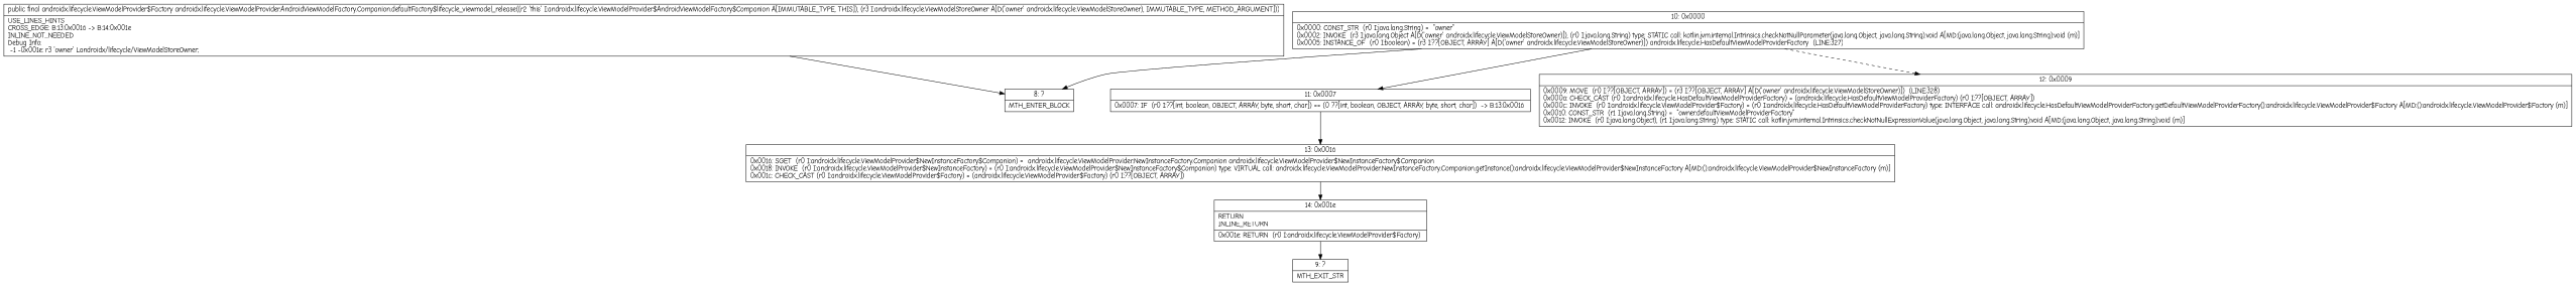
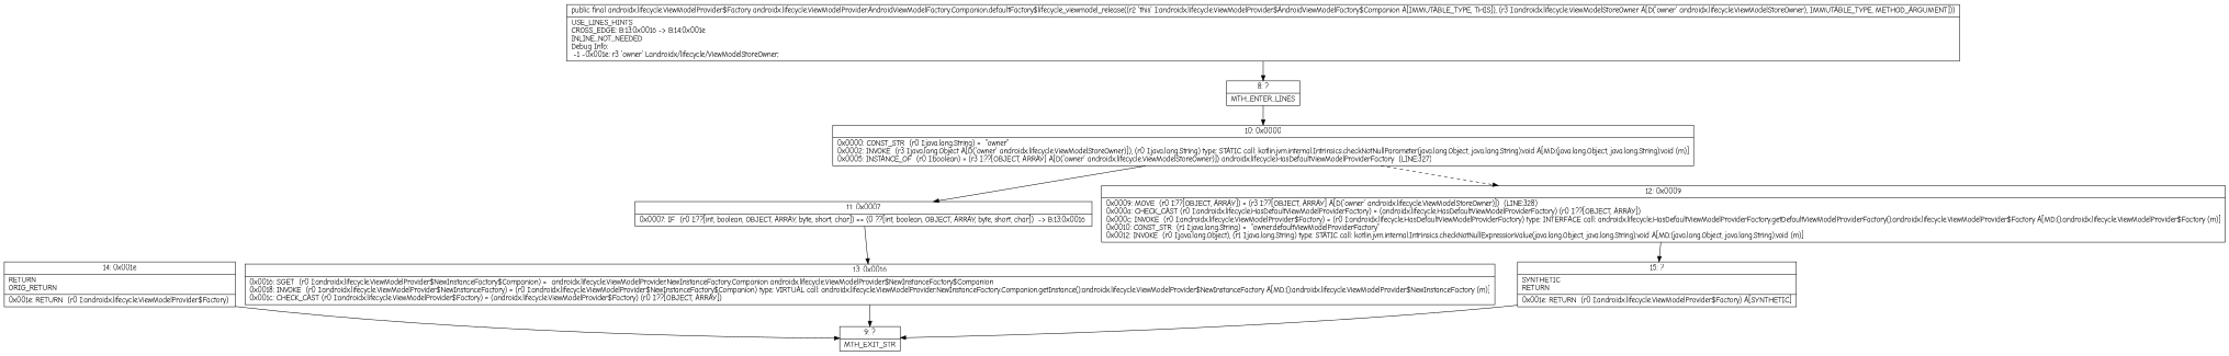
  digraph {
    fontname="Comic Neue"
    node [fontname="Comic Neue" shape=record]
    edge [fontname="Comic Neue"]
-   n1 [label="{8\:\ ?|MTH_ENTER_BLOCK\l}"]
+   n1 [label="{8\:\ ?|MTH_ENTER_LINES\l}"]
    n2 [label="{10\:\ 0x0000|0x0000: CONST_STR  (r0 I:java.lang.String) =  \"owner\" \l0x0002: INVOKE  (r3 I:java.lang.Object A[D('owner' androidx.lifecycle.ViewModelStoreOwner)]), (r0 I:java.lang.String) type: STATIC call: kotlin.jvm.internal.Intrinsics.checkNotNullParameter(java.lang.Object, java.lang.String):void A[MD:(java.lang.Object, java.lang.String):void (m)]\l0x0005: INSTANCE_OF  (r0 I:boolean) = (r3 I:??[OBJECT, ARRAY] A[D('owner' androidx.lifecycle.ViewModelStoreOwner)]) androidx.lifecycle.HasDefaultViewModelProviderFactory  (LINE:327)\l}"]
    n3 [label="{11\:\ 0x0007|0x0007: IF  (r0 I:??[int, boolean, OBJECT, ARRAY, byte, short, char]) == (0 ??[int, boolean, OBJECT, ARRAY, byte, short, char])  \-\> B:13:0x0016 \l}"]
    n4 [label="{12\:\ 0x0009|0x0009: MOVE  (r0 I:??[OBJECT, ARRAY]) = (r3 I:??[OBJECT, ARRAY] A[D('owner' androidx.lifecycle.ViewModelStoreOwner)])  (LINE:328)\l0x000a: CHECK_CAST (r0 I:androidx.lifecycle.HasDefaultViewModelProviderFactory) = (androidx.lifecycle.HasDefaultViewModelProviderFactory) (r0 I:??[OBJECT, ARRAY]) \l0x000c: INVOKE  (r0 I:androidx.lifecycle.ViewModelProvider$Factory) = (r0 I:androidx.lifecycle.HasDefaultViewModelProviderFactory) type: INTERFACE call: androidx.lifecycle.HasDefaultViewModelProviderFactory.getDefaultViewModelProviderFactory():androidx.lifecycle.ViewModelProvider$Factory A[MD:():androidx.lifecycle.ViewModelProvider$Factory (m)]\l0x0010: CONST_STR  (r1 I:java.lang.String) =  \"owner.defaultViewModelProviderFactory\" \l0x0012: INVOKE  (r0 I:java.lang.Object), (r1 I:java.lang.String) type: STATIC call: kotlin.jvm.internal.Intrinsics.checkNotNullExpressionValue(java.lang.Object, java.lang.String):void A[MD:(java.lang.Object, java.lang.String):void (m)]\l}"]
    n5 [label="{13\:\ 0x0016|0x0016: SGET  (r0 I:androidx.lifecycle.ViewModelProvider$NewInstanceFactory$Companion) =  androidx.lifecycle.ViewModelProvider.NewInstanceFactory.Companion androidx.lifecycle.ViewModelProvider$NewInstanceFactory$Companion \l0x0018: INVOKE  (r0 I:androidx.lifecycle.ViewModelProvider$NewInstanceFactory) = (r0 I:androidx.lifecycle.ViewModelProvider$NewInstanceFactory$Companion) type: VIRTUAL call: androidx.lifecycle.ViewModelProvider.NewInstanceFactory.Companion.getInstance():androidx.lifecycle.ViewModelProvider$NewInstanceFactory A[MD:():androidx.lifecycle.ViewModelProvider$NewInstanceFactory (m)]\l0x001c: CHECK_CAST (r0 I:androidx.lifecycle.ViewModelProvider$Factory) = (androidx.lifecycle.ViewModelProvider$Factory) (r0 I:??[OBJECT, ARRAY]) \l}"]
-   n7 [label="{14\:\ 0x001e|RETURN\lINLINE_RETURN\l|0x001e: RETURN  (r0 I:androidx.lifecycle.ViewModelProvider$Factory) \l}"]
+   n6 [label="{15\:\ ?|SYNTHETIC\lRETURN\l|0x001e: RETURN  (r0 I:androidx.lifecycle.ViewModelProvider$Factory) A[SYNTHETIC]\l}"]
+   n7 [label="{14\:\ 0x001e|RETURN\lORIG_RETURN\l|0x001e: RETURN  (r0 I:androidx.lifecycle.ViewModelProvider$Factory) \l}"]
    n8 [label="{9\:\ ?|MTH_EXIT_STR\l}"]
    n9 [label="{public final androidx.lifecycle.ViewModelProvider$Factory androidx.lifecycle.ViewModelProvider.AndroidViewModelFactory.Companion.defaultFactory$lifecycle_viewmodel_release((r2 'this' I:androidx.lifecycle.ViewModelProvider$AndroidViewModelFactory$Companion A[IMMUTABLE_TYPE, THIS]), (r3 I:androidx.lifecycle.ViewModelStoreOwner A[D('owner' androidx.lifecycle.ViewModelStoreOwner), IMMUTABLE_TYPE, METHOD_ARGUMENT]))  | USE_LINES_HINTS\lCROSS_EDGE: B:13:0x0016 \-\> B:14:0x001e\lINLINE_NOT_NEEDED\lDebug Info:\l  \-1 \-0x001e: r3 'owner' Landroidx\/lifecycle\/ViewModelStoreOwner;\l}"]
-   n2 -> n1
+   n1 -> n2
    n2 -> n3
    n2 -> n4 [style=dashed]
    n3 -> n5
-   n5 -> n7
+   n4 -> n6
+   n5 -> n8
+   n6 -> n8
    n7 -> n8
    n9 -> n1
  }
